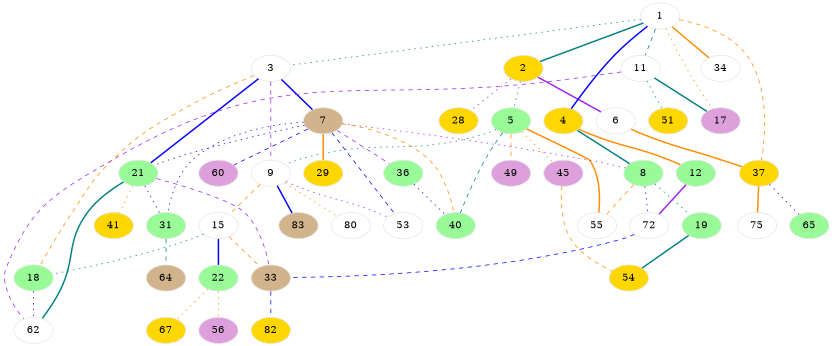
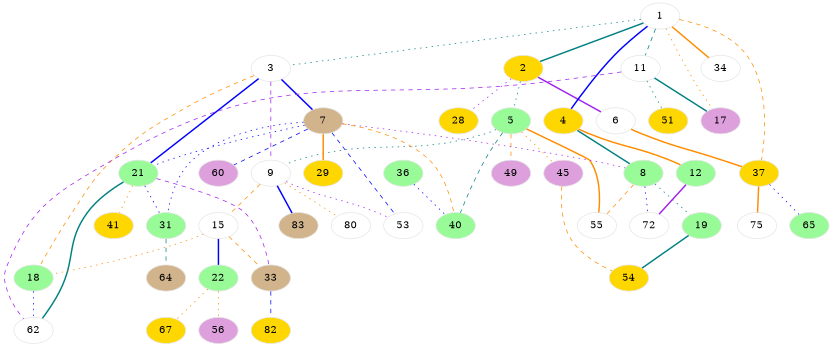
  graph {
    node [color=gray90 fillcolor=white style=filled]
    edge [color=darkorange style=dotted]
    2 [fillcolor=gold]
    1
    3
    4 [fillcolor=gold]
    11 [super="+23+68"]
    17 [fillcolor=plum]
    34
    37 [fillcolor=gold super="+71+48"]
    5 [fillcolor=palegreen super="+26"]
    6 [super="+63"]
    28 [fillcolor=gold]
    7 [fillcolor=tan super="+13+19"]
    9 [super="+50+14"]
    18 [fillcolor=palegreen super="+73+20"]
    21 [fillcolor=palegreen super="+25+47"]
    8 [fillcolor=palegreen super="+38+77"]
    12 [fillcolor=palegreen super="+66"]
    51 [fillcolor=gold]
    62
    65 [fillcolor=palegreen]
    75
    40 [fillcolor=palegreen super="+44"]
    45 [fillcolor=plum]
    49 [fillcolor=plum]
    55
    29 [fillcolor=gold]
    31 [fillcolor=palegreen super="+79+43"]
    36 [fillcolor=palegreen]
    53 [super="+61"]
    60 [fillcolor=plum]
    15 [super="+16"]
    80
    83 [fillcolor=tan]
    33 [fillcolor=tan]
    41 [fillcolor=gold super="+72+74+52"]
    n36 [fillcolor=palegreen label=19 super="+35"]
    n37 [label=72 super="+69"]
    54 [fillcolor=gold super="+81"]
    64 [fillcolor=tan]
    22 [fillcolor=palegreen]
    56 [fillcolor=plum]
    67 [fillcolor=gold]
    82 [fillcolor=gold]
    2 -- 5 [color=teal]
    2 -- 6 [color=purple style=bold]
    2 -- 28 [color=purple]
    1 -- 2 [color=teal style=bold]
    1 -- 3 [color=teal]
    1 -- 4 [color=blue style=bold]
    1 -- 11 [color=teal style=dashed]
    1 -- 17
    1 -- 34 [style=bold]
    1 -- 37 [style=dashed weight=2]
    3 -- 7 [color=blue style=bold]
    3 -- 9 [color=purple style=dashed]
    3 -- 18 [style=dashed]
    3 -- 21 [color=blue style=bold]
    4 -- 8 [color=teal style=bold]
    4 -- 12 [style=bold weight=2]
    11 -- 17 [color=teal style=bold]
    11 -- 51 [color=teal]
    11 -- 62 [color=purple style=dashed]
    37 -- 65 [color=blue]
    37 -- 75 [style=bold]
    5 -- 9 [color=teal weight=2]
    5 -- 40 [color=teal style=dashed]
    5 -- 45
    5 -- 49 [style=dashed]
    5 -- 55 [style=bold]
    6 -- 37 [style=bold weight=2]
    7 -- 21 [color=blue]
    7 -- 8 [color=purple]
    7 -- 40 [style=dashed]
    7 -- 29 [style=bold]
    7 -- 31 [color=blue]
-   7 -- 36 [color=purple style=dashed]
    7 -- 53 [color=blue style=dashed]
    7 -- 60 [color=blue style=dashed]
    9 -- 53 [color=purple]
    9 -- 15 [style=dashed]
    9 -- 80
    9 -- 83 [color=blue style=bold]
    18 -- 62 [color=blue]
    21 -- 62 [color=teal style=bold]
    21 -- 31 [color=blue]
    21 -- 33 [color=purple style=dashed]
    21 -- 41
    8 -- 55 [style=dashed]
    8 -- n36 [color=teal]
    8 -- n37 [color=blue weight=2]
    12 -- n37 [color=purple style=bold]
    45 -- 54 [style=dashed]
    31 -- 64 [color=teal style=dashed]
    36 -- 40 [color=blue]
-   15 -- 18 [color=teal]
+   15 -- 18
    15 -- 33 [style=dashed]
    15 -- 22 [color=blue style=bold]
    33 -- 82 [color=blue style=dashed]
    n36 -- 54 [color=teal style=bold]
-   n37 -- 33 [color=blue style=dashed]
    22 -- 56
    22 -- 67
  }
